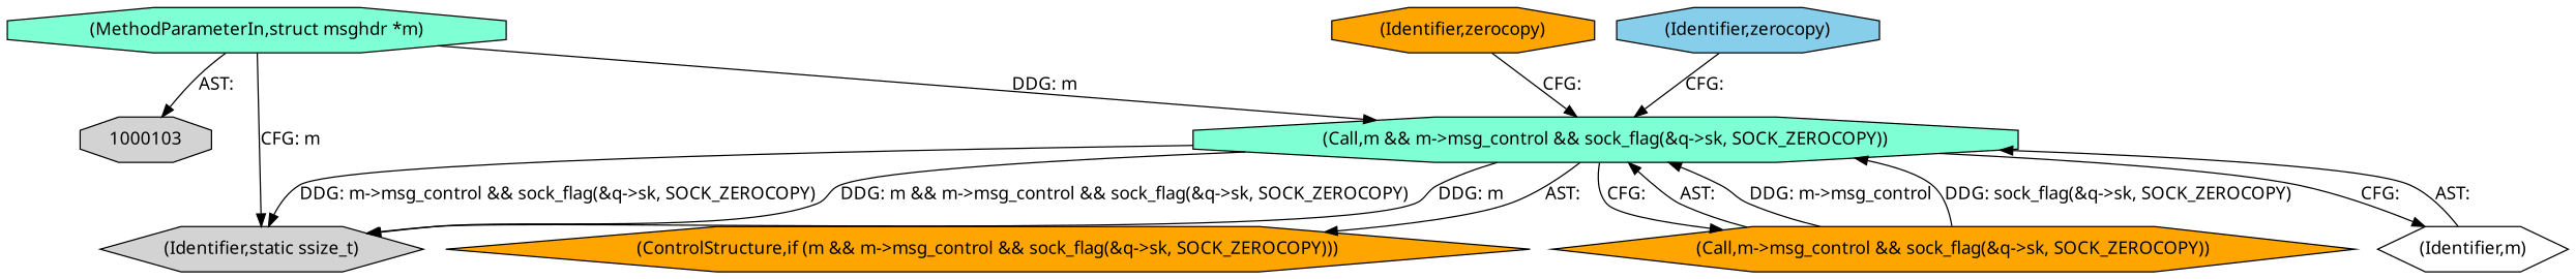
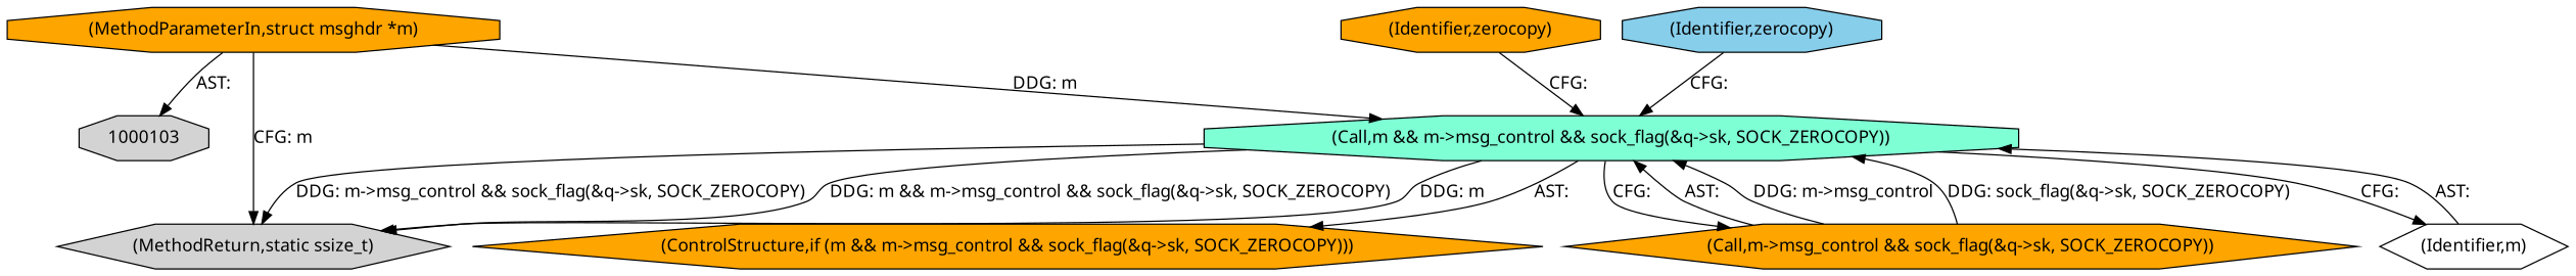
  digraph {
    fontname="Noto Sans"
    node [fillcolor=orange fontname="Noto Sans" shape=octagon style=filled]
    edge [fontname="Noto Sans"]
-   n1 [fillcolor=aquamarine label="(MethodParameterIn,struct msghdr *m)"]
+   n1 [label="(MethodParameterIn,struct msghdr *m)"]
    n2 [fillcolor=aquamarine label="(Call,m && m->msg_control && sock_flag(&q->sk, SOCK_ZEROCOPY))"]
-   n3 [fillcolor=lightgrey label="(Identifier,static ssize_t)" shape=hexagon]
+   n3 [fillcolor=lightgrey label="(MethodReturn,static ssize_t)" shape=hexagon]
    1000103 [fillcolor=lightgrey]
    n5 [label="(ControlStructure,if (m && m->msg_control && sock_flag(&q->sk, SOCK_ZEROCOPY)))" shape=hexagon]
    n6 [label="(Call,m->msg_control && sock_flag(&q->sk, SOCK_ZEROCOPY))" shape=hexagon]
    n7 [fillcolor=white label="(Identifier,m)" shape=hexagon]
    n8 [label="(Identifier,zerocopy)"]
    n9 [fillcolor=skyblue label="(Identifier,zerocopy)"]
    n1 -> n2 [label="DDG: m"]
    n1 -> n3 [label="CFG: m"]
    n1 -> 1000103 [label="AST: "]
    n2 -> n3 [label="DDG: m"]
    n2 -> n3 [label="DDG: m->msg_control && sock_flag(&q->sk, SOCK_ZEROCOPY)"]
    n2 -> n3 [label="DDG: m && m->msg_control && sock_flag(&q->sk, SOCK_ZEROCOPY)"]
    n2 -> n5 [label="AST: "]
    n2 -> n6 [label="CFG: "]
    n2 -> n7 [label="CFG: "]
    n6 -> n2 [label="AST: "]
    n6 -> n2 [label="DDG: m->msg_control"]
    n6 -> n2 [label="DDG: sock_flag(&q->sk, SOCK_ZEROCOPY)"]
    n7 -> n2 [label="AST: "]
    n8 -> n2 [label="CFG: "]
    n9 -> n2 [label="CFG: "]
  }
